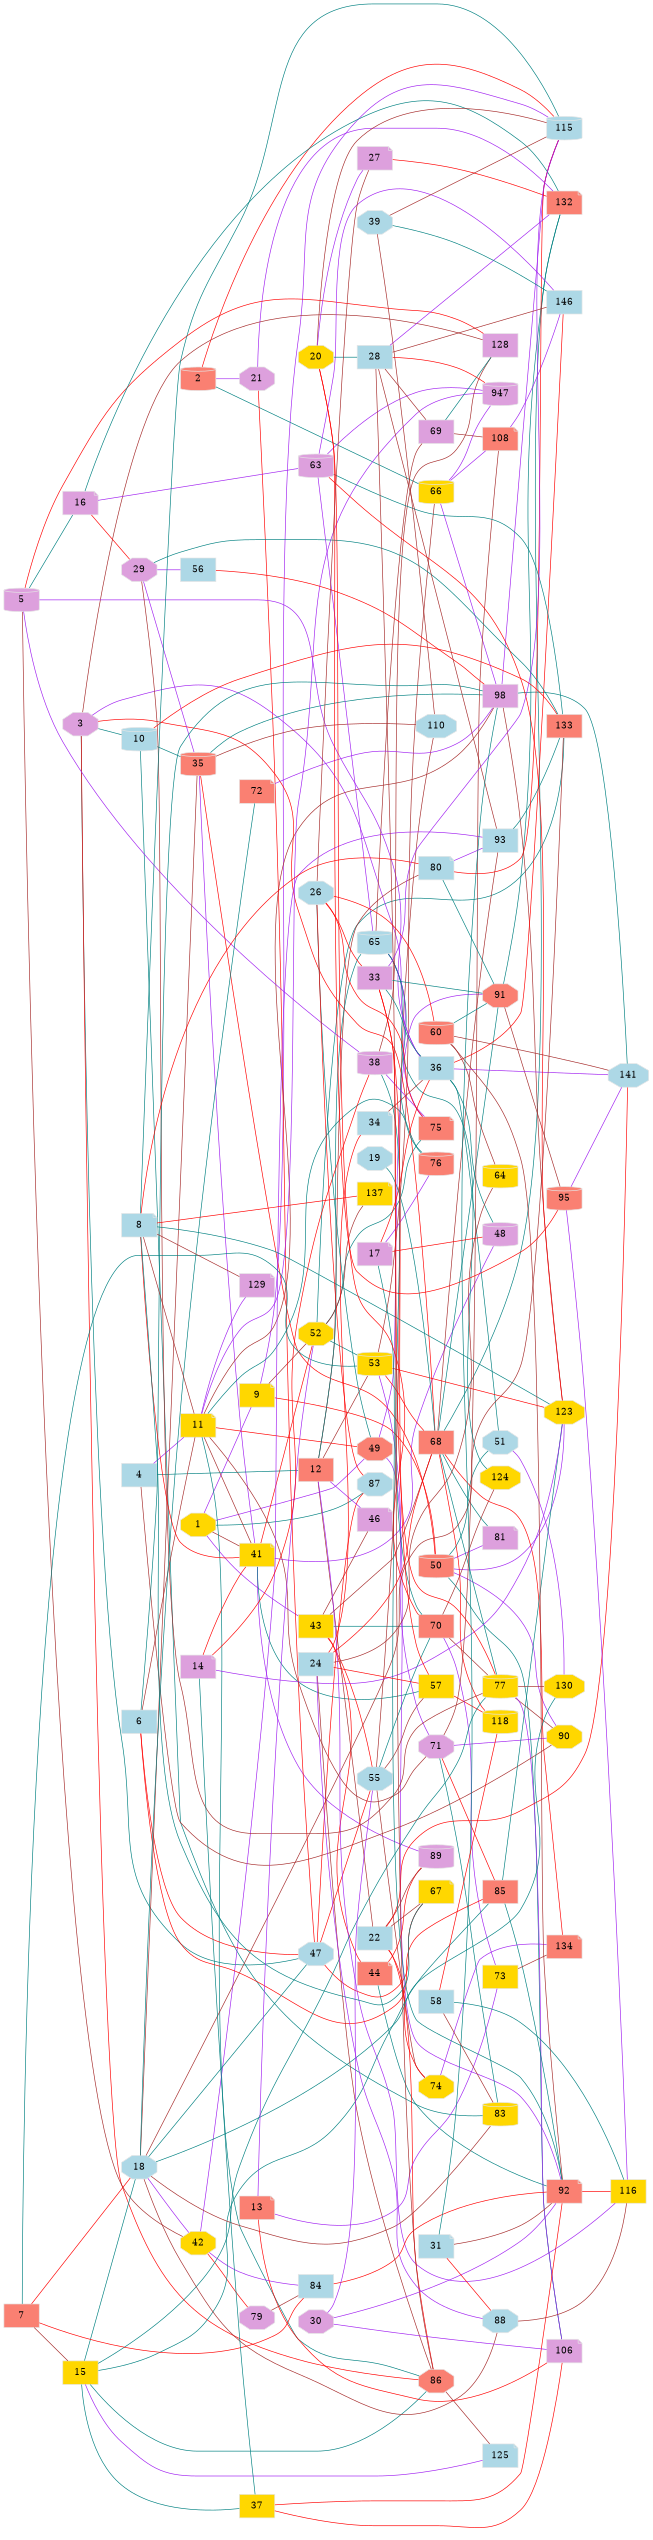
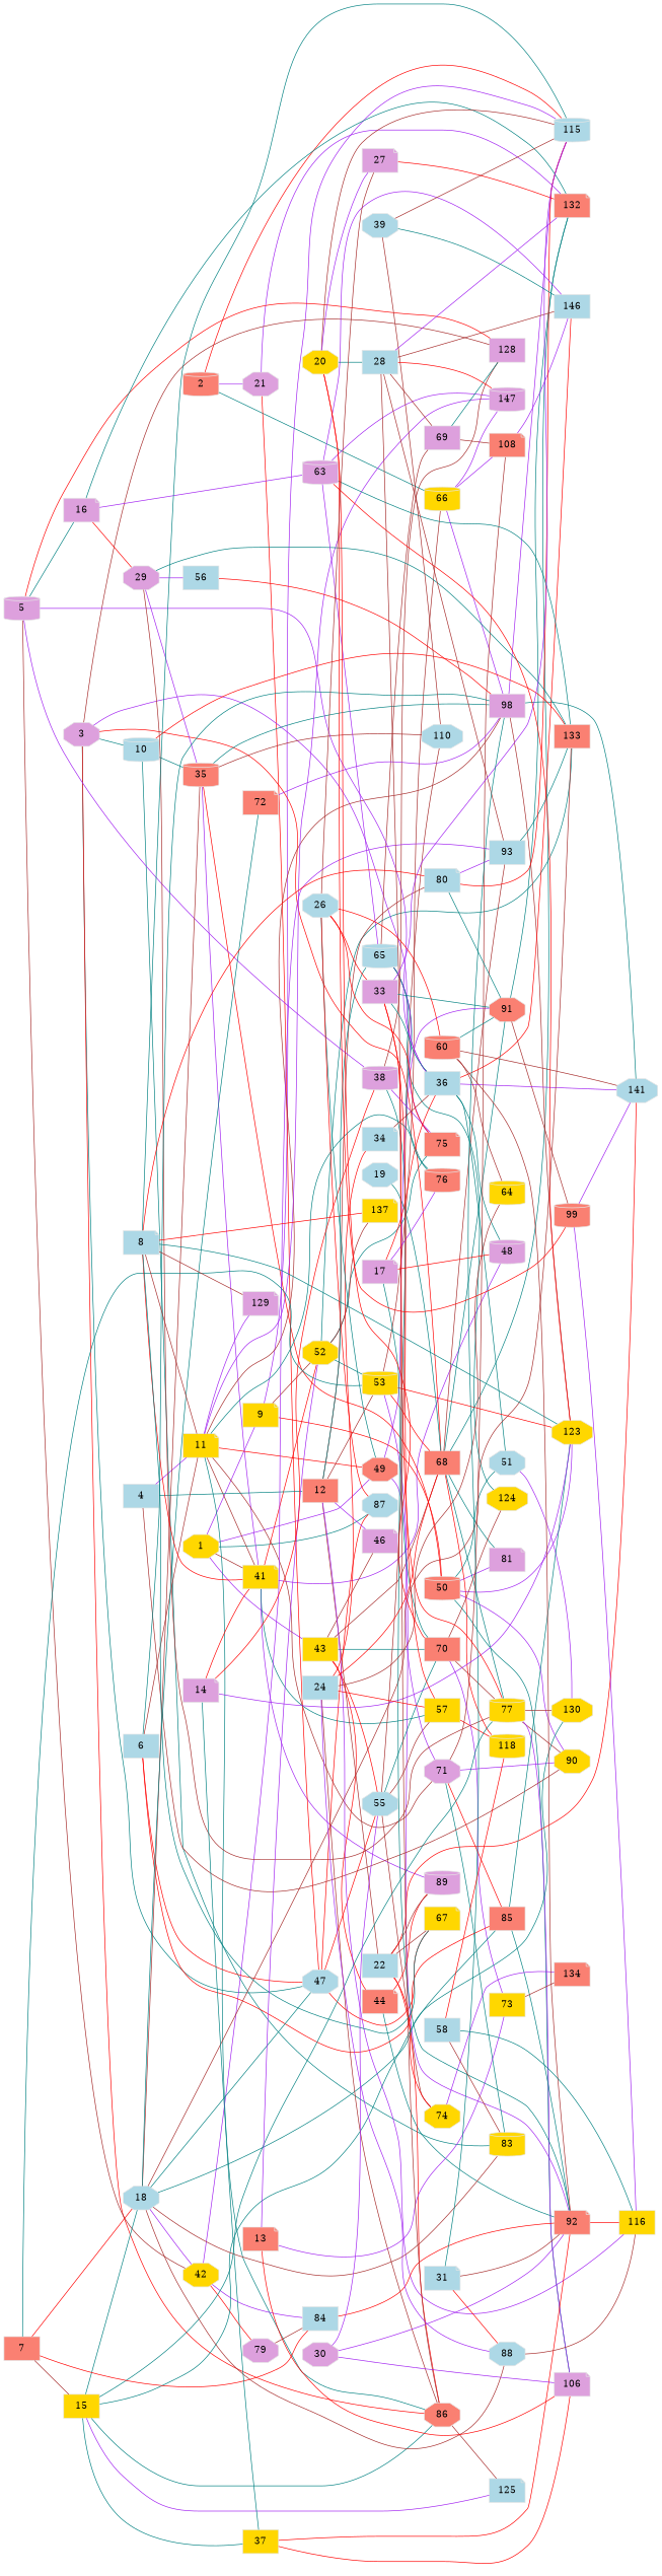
  graph {
    rankdir=LR
    node [color=gray90 fillcolor=lightblue shape=octagon style=filled]
    edge [color=teal]
    1 [fillcolor=gold super="+148"]
    9 [fillcolor=gold shape=note super="+78"]
    41 [fillcolor=gold shape=note super="+94"]
    43 [fillcolor=gold shape=box super="+138"]
    49 [fillcolor=salmon]
    87
    115 [shape=cylinder super="+144"]
    50 [fillcolor=salmon shape=cylinder super="+61"]
    52 [fillcolor=gold super="+112"]
    48 [fillcolor=plum shape=cylinder]
    89 [fillcolor=plum shape=cylinder]
    57 [fillcolor=gold shape=box super="+59"]
    68 [fillcolor=salmon shape=box super="+117"]
    46 [fillcolor=plum shape=note]
    70 [fillcolor=salmon shape=box super="+97"]
    55 [super="+109"]
    44 [fillcolor=salmon shape=note]
    92 [fillcolor=salmon shape=note super="+145"]
    91 [fillcolor=salmon super="+103"]
    2 [fillcolor=salmon shape=cylinder]
    21 [fillcolor=plum]
    66 [fillcolor=gold shape=cylinder]
    47 [super="+126"]
    132 [fillcolor=salmon shape=note]
    98 [fillcolor=plum shape=box super="+121"]
-   147 [fillcolor=plum shape=cylinder label=947]
+   147 [fillcolor=plum shape=cylinder]
    108 [fillcolor=salmon shape=note]
    3 [fillcolor=plum super="+54"]
    10 [shape=cylinder super="+25"]
    36 [shape=box super="+101"]
    86 [fillcolor=salmon super="+105"]
    128 [fillcolor=plum shape=box]
    35 [fillcolor=salmon shape=cylinder super="+122"]
    83 [fillcolor=gold shape=cylinder]
    133 [fillcolor=salmon shape=box]
    141
    146 [shape=box]
    51
    67 [fillcolor=gold shape=note]
    77 [fillcolor=gold shape=cylinder super="+107"]
    93 [shape=box super="+142"]
    81 [fillcolor=plum shape=note]
    118 [fillcolor=gold shape=cylinder]
    134 [fillcolor=salmon shape=note]
    125 [shape=note]
    11 [fillcolor=gold shape=note super="+45"]
    129 [fillcolor=plum shape=note]
    71 [fillcolor=plum super="+140"]
    76 [fillcolor=salmon shape=cylinder]
    4 [shape=box]
    12 [fillcolor=salmon shape=box super="+96"]
    90 [fillcolor=gold]
    53 [fillcolor=gold shape=cylinder super="+143"]
    80 [shape=note]
    22 [shape=box super="+62"]
    65 [shape=cylinder]
    116 [fillcolor=gold shape=box]
    5 [fillcolor=plum shape=cylinder]
    16 [fillcolor=plum shape=note]
    38 [fillcolor=plum shape=cylinder super="+120"]
    42 [fillcolor=gold]
    29 [fillcolor=plum super="+100"]
    63 [fillcolor=plum shape=cylinder super="+104"]
    75 [fillcolor=salmon shape=note super="+113"]
    84 [shape=box]
    79 [fillcolor=plum]
    6 [shape=box]
    85 [fillcolor=salmon shape=box super="+119"]
    123 [fillcolor=gold]
    15 [fillcolor=gold shape=box super="+99"]
    18 [super="+111"]
    37 [fillcolor=gold shape=box]
    7 [fillcolor=salmon shape=box]
    72 [fillcolor=salmon shape=note]
    88
    130 [fillcolor=gold super="+136"]
    8 [shape=note super="+131"]
    137 [fillcolor=gold shape=note]
    106 [fillcolor=plum shape=note]
    110
    74 [fillcolor=gold]
    69 [fillcolor=plum shape=box super="+82"]
    124 [fillcolor=gold]
    13 [fillcolor=salmon shape=note]
    73 [fillcolor=gold shape=box]
    14 [fillcolor=plum shape=note super="+139"]
    56 [shape=box]
    17 [fillcolor=plum shape=note super="+127"]
    19
    20 [fillcolor=gold super="+23"]
    27 [fillcolor=plum shape=note]
    28 [shape=box super="+40"]
-   95 [fillcolor=salmon shape=cylinder super="+102"]
+   95 [fillcolor=salmon shape=cylinder super="+102" label=99]
    24 [shape=box]
    34 [shape=note]
    64 [fillcolor=gold shape=cylinder]
    26 [super="+32"]
    33 [fillcolor=plum shape=box super="+135"]
    60 [fillcolor=salmon shape=cylinder super="+114"]
    30 [fillcolor=plum]
    31 [shape=note]
    39
    58 [shape=box]
    1 -- 9 [color=purple]
    1 -- 41 [color=brown]
    1 -- 43 [color=purple]
    1 -- 49 [color=purple]
    1 -- 87
    9 -- 115 [color=purple]
    9 -- 50 [color=red]
    9 -- 52 [color=brown]
    41 -- 52 [color=red]
    41 -- 48 [color=purple]
    41 -- 89 [color=purple]
    41 -- 57
    43 -- 68 [color=brown]
    43 -- 46 [color=brown]
    43 -- 70
    43 -- 55 [color=red]
    43 -- 44 [color=red]
    49 -- 92 [color=purple]
    49 -- 91 [color=purple]
    50 -- 51
    50 -- 81 [color=purple]
    50 -- 90 [color=purple]
    50 -- 123 [color=purple]
    50 -- 106
    52 -- 133
    52 -- 53
    52 -- 75
    52 -- 137 [color=brown]
    57 -- 118 [color=red]
    68 -- 91
    68 -- 132
    68 -- 77
    68 -- 93 [color=brown]
    68 -- 81
    68 -- 118 [color=red]
-   68 -- 134 [color=red]
    70 -- 77 [color=brown]
    70 -- 124 [color=brown]
    70 -- 73 [color=purple]
    55 -- 57 [color=brown]
    55 -- 70
    55 -- 110 [color=brown]
    55 -- 74 [color=brown]
    44 -- 89 [color=red]
    44 -- 92
    92 -- 116 [color=red]
    91 -- 132
    91 -- 95 [color=brown]
    2 -- 115 [color=red]
    2 -- 21 [color=purple]
    2 -- 66
    21 -- 47 [color=red]
    21 -- 132 [color=purple]
    66 -- 98 [color=purple]
    66 -- 147 [color=purple]
    66 -- 108 [color=purple]
    47 -- 87 [color=red]
    47 -- 55 [color=red]
    47 -- 67 [color=red]
    98 -- 115 [color=purple]
    98 -- 141
    98 -- 123 [color=brown]
    108 -- 146 [color=purple]
    3 -- 68 [color=red]
    3 -- 47
    3 -- 10
    3 -- 36 [color=purple]
    3 -- 86 [color=red]
    3 -- 128 [color=brown]
    10 -- 35
    10 -- 83
    10 -- 133 [color=red weight=2]
    36 -- 48
    36 -- 141 [color=purple]
    36 -- 146 [color=red]
    36 -- 51
    86 -- 125 [color=brown]
    35 -- 41 [color=purple]
    35 -- 50 [color=red]
    35 -- 98
    35 -- 110 [color=brown]
    51 -- 130 [color=purple]
    77 -- 90 [color=brown]
    77 -- 130 [color=brown]
    77 -- 106 [color=purple]
    93 -- 133
    11 -- 41 [color=brown]
    11 -- 49 [color=red]
    11 -- 98 [color=brown]
    11 -- 147 [color=purple]
    11 -- 86
    11 -- 129 [color=purple]
    11 -- 71 [color=brown]
    11 -- 76
    71 -- 108 [color=brown]
    71 -- 83
    71 -- 90 [color=purple]
    71 -- 85 [color=red]
    4 -- 11 [color=purple]
    4 -- 12
    4 -- 90 [color=brown]
    12 -- 46 [color=purple]
    12 -- 53 [color=brown]
    12 -- 80 [color=brown]
    12 -- 22 [color=brown]
    12 -- 65
    12 -- 116 [color=purple]
    53 -- 68 [color=red]
    53 -- 66 [color=brown]
    53 -- 71 [color=purple]
    53 -- 123 [color=red]
    80 -- 115 [color=red]
    80 -- 91
    80 -- 93 [color=purple]
    22 -- 89 [color=brown]
    22 -- 86 [color=red]
    22 -- 141 [color=red]
    22 -- 67 [color=brown]
    22 -- 74 [color=red]
    65 -- 76
    65 -- 75 [color=purple]
    65 -- 69 [color=brown]
    65 -- 124
    5 -- 36 [color=purple]
    5 -- 128 [color=red]
    5 -- 16
    5 -- 38 [color=purple]
    5 -- 42 [color=brown]
    16 -- 132
    16 -- 29 [color=red]
    16 -- 63 [color=purple]
    38 -- 70
    38 -- 128 [color=brown]
    38 -- 75 [color=purple]
    42 -- 93 [color=purple]
    42 -- 84 [color=purple]
    42 -- 79 [color=red]
    29 -- 35 [color=purple]
    29 -- 133
    29 -- 77 [color=brown]
    29 -- 56 [color=purple]
    63 -- 147 [color=purple]
    63 -- 133
    63 -- 146 [color=purple]
    63 -- 65 [color=purple]
    63 -- 123 [color=red]
    84 -- 92 [color=red]
    79 -- 84 [color=brown]
    6 -- 47 [color=red]
    6 -- 98
    6 -- 11 [color=brown]
    6 -- 85 [color=red]
    85 -- 92
    85 -- 123
    15 -- 86
    15 -- 77
    15 -- 125 [color=purple]
    15 -- 85
    15 -- 18
    15 -- 37
    18 -- 47
    18 -- 35 [color=brown]
    18 -- 83 [color=brown]
    18 -- 133 [color=brown]
    18 -- 42 [color=purple]
    18 -- 72
    18 -- 88 [color=brown]
    18 -- 130
    37 -- 92 [color=red]
    37 -- 106 [color=red]
    7 -- 53
    7 -- 84 [color=red]
    7 -- 15 [color=brown]
    7 -- 18 [color=red]
    72 -- 98 [color=purple]
    88 -- 116 [color=brown]
    8 -- 41 [color=red]
    8 -- 115
    8 -- 67
    8 -- 11 [color=brown]
    8 -- 129 [color=brown]
    8 -- 80 [color=red]
    8 -- 123
    8 -- 137 [color=red]
    74 -- 134 [color=purple]
    69 -- 108 [color=brown]
    69 -- 128
    13 -- 52 [color=purple]
    13 -- 106 [color=red]
    13 -- 73 [color=purple]
    73 -- 134 [color=brown]
    14 -- 41 [color=red]
    14 -- 38 [color=red]
    14 -- 123 [color=purple]
    14 -- 37
    56 -- 98 [color=red]
    17 -- 48 [color=red]
    17 -- 92
    17 -- 36 [color=red]
    17 -- 76 [color=purple]
    19 -- 68 [weight=2]
    20 -- 115 [color=brown]
    20 -- 70 [color=red]
    20 -- 27 [color=purple]
    20 -- 28
    20 -- 95 [color=red]
    27 -- 132 [color=red]
    28 -- 132 [color=purple]
    28 -- 147 [color=red]
    28 -- 86 [color=brown]
    28 -- 146 [color=brown]
    28 -- 93 [color=brown]
    28 -- 69 [color=brown]
    95 -- 141 [color=purple]
    95 -- 116 [color=purple]
    24 -- 57 [color=red]
    24 -- 68 [color=red]
    24 -- 86 [color=brown]
    24 -- 88 [color=purple]
    24 -- 34 [color=red]
    24 -- 64 [color=brown]
    34 -- 36 [color=brown]
    26 -- 49
    26 -- 87 [color=red]
    26 -- 75 [color=red]
    26 -- 27 [color=brown]
    26 -- 33 [color=red]
    26 -- 60 [color=red]
    33 -- 115 [color=purple]
    33 -- 57 [color=red]
    33 -- 91
    33 -- 36
    33 -- 77 [color=red]
    60 -- 92 [color=brown]
    60 -- 91
    60 -- 141 [color=brown]
    60 -- 64 [color=brown]
    30 -- 55 [color=purple]
    30 -- 92 [color=purple]
    30 -- 106 [color=purple]
    31 -- 92 [color=brown]
    31 -- 98
    31 -- 88 [color=red]
    39 -- 115 [color=brown]
    39 -- 146
    39 -- 110 [color=brown]
    58 -- 83 [color=brown]
    58 -- 118 [color=red]
    58 -- 116
  }
